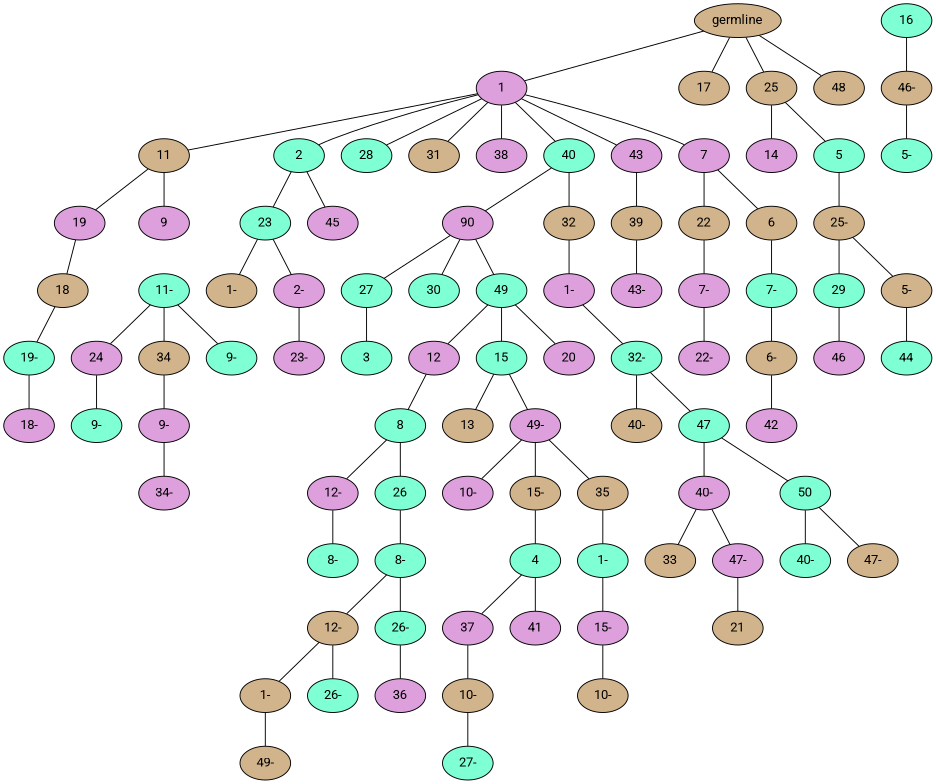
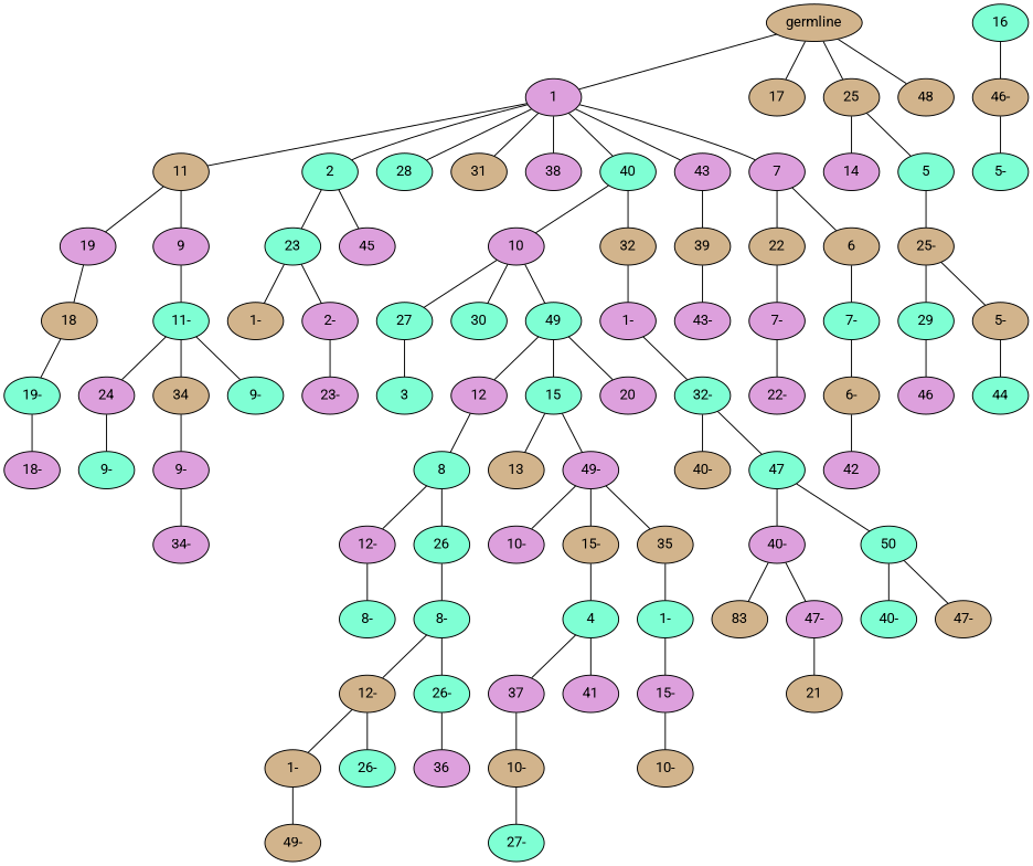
  graph {
    fontname=Roboto
    node [fillcolor=plum fontname=Roboto style=filled]
    edge [fontname=Roboto]
    n1 [fillcolor=tan label=germline]
    n2 [label=1]
    n3 [fillcolor=tan label=17]
    n4 [fillcolor=tan label=25]
    n5 [fillcolor=tan label=48]
    n6 [fillcolor=tan label=11]
    n7 [fillcolor=aquamarine label=2]
    n8 [fillcolor=aquamarine label=28]
    n9 [fillcolor=tan label=31]
    n10 [label=38]
    n11 [fillcolor=aquamarine label=40]
    n12 [label=43]
    n13 [label=7]
    n14 [label=14]
    n15 [fillcolor=aquamarine label=5]
    n16 [label=19]
    n17 [label=9]
    n18 [fillcolor=aquamarine label=23]
    n19 [label=45]
-   n20 [label=90]
+   n20 [label=10]
    n21 [fillcolor=tan label=32]
    n22 [fillcolor=tan label=39]
    n23 [fillcolor=tan label=22]
    n24 [fillcolor=tan label=6]
    n25 [fillcolor=tan label=18]
    n26 [fillcolor=aquamarine label="11-"]
    n27 [fillcolor=aquamarine label="19-"]
    n28 [label="18-"]
    n29 [label=24]
    n30 [fillcolor=tan label=34]
    n31 [fillcolor=aquamarine label="9-"]
    n32 [fillcolor=aquamarine label="9-"]
    n33 [label="9-"]
    n34 [label="34-"]
    n35 [fillcolor=tan label="1-"]
    n36 [label="2-"]
    n37 [label="23-"]
    n38 [fillcolor=aquamarine label=27]
    n39 [fillcolor=aquamarine label=30]
    n40 [fillcolor=aquamarine label=49]
    n41 [label="1-"]
    n42 [fillcolor=aquamarine label=3]
    n43 [label=12]
    n44 [fillcolor=aquamarine label=15]
    n45 [label=20]
    n46 [fillcolor=aquamarine label=8]
    n47 [fillcolor=tan label=13]
    n48 [label="49-"]
    n49 [label="12-"]
    n50 [fillcolor=aquamarine label=26]
    n51 [fillcolor=aquamarine label="8-"]
    n52 [fillcolor=aquamarine label="8-"]
    n53 [fillcolor=tan label="12-"]
    n54 [fillcolor=aquamarine label="26-"]
    n55 [fillcolor=tan label="1-"]
    n56 [fillcolor=aquamarine label="26-"]
    n57 [label=36]
    n58 [fillcolor=tan label="49-"]
    n59 [label="10-"]
    n60 [fillcolor=tan label="15-"]
    n61 [fillcolor=tan label=35]
    n62 [fillcolor=aquamarine label=4]
    n63 [fillcolor=aquamarine label="1-"]
    n64 [label=37]
    n65 [label=41]
    n66 [fillcolor=tan label="10-"]
    n67 [fillcolor=aquamarine label="27-"]
    n68 [label="15-"]
    n69 [fillcolor=tan label="10-"]
    n70 [fillcolor=aquamarine label="32-"]
    n71 [fillcolor=tan label="40-"]
    n72 [fillcolor=aquamarine label=47]
    n73 [label="40-"]
    n74 [fillcolor=aquamarine label=50]
-   n75 [fillcolor=tan label=33]
+   n75 [fillcolor=tan label=83]
    n76 [label="47-"]
    n77 [fillcolor=aquamarine label="40-"]
    n78 [fillcolor=tan label="47-"]
    n79 [fillcolor=tan label=21]
    n80 [label="43-"]
    n81 [label="7-"]
    n82 [fillcolor=aquamarine label="7-"]
    n83 [label="22-"]
    n84 [fillcolor=tan label="6-"]
    n85 [label=42]
    n86 [fillcolor=tan label="25-"]
    n87 [fillcolor=aquamarine label=29]
    n88 [fillcolor=tan label="5-"]
    n89 [label=46]
    n90 [fillcolor=aquamarine label=44]
    n91 [fillcolor=aquamarine label=16]
    n92 [fillcolor=tan label="46-"]
    n93 [fillcolor=aquamarine label="5-"]
    n1 -- n2
    n1 -- n3
    n1 -- n4
    n1 -- n5
    n2 -- n6
    n2 -- n7
    n2 -- n8
    n2 -- n9
    n2 -- n10
    n2 -- n11
    n2 -- n12
    n2 -- n13
    n4 -- n14
    n4 -- n15
    n6 -- n16
    n6 -- n17
    n7 -- n18
    n7 -- n19
    n11 -- n20
    n11 -- n21
    n12 -- n22
    n13 -- n23
    n13 -- n24
    n15 -- n86
    n16 -- n25
+   n17 -- n26
    n18 -- n35
    n18 -- n36
    n20 -- n38
    n20 -- n39
    n20 -- n40
    n21 -- n41
    n22 -- n80
    n23 -- n81
    n24 -- n82
    n25 -- n27
    n26 -- n29
    n26 -- n30
    n26 -- n31
    n27 -- n28
    n29 -- n32
    n30 -- n33
    n33 -- n34
    n36 -- n37
    n38 -- n42
    n40 -- n43
    n40 -- n44
    n40 -- n45
    n41 -- n70
    n43 -- n46
    n44 -- n47
    n44 -- n48
    n46 -- n49
    n46 -- n50
    n48 -- n59
    n48 -- n60
    n48 -- n61
    n49 -- n51
    n50 -- n52
    n52 -- n53
    n52 -- n54
    n53 -- n55
    n53 -- n56
    n54 -- n57
    n55 -- n58
    n60 -- n62
    n61 -- n63
    n62 -- n64
    n62 -- n65
    n63 -- n68
    n64 -- n66
    n66 -- n67
    n68 -- n69
    n70 -- n71
    n70 -- n72
    n72 -- n73
    n72 -- n74
    n73 -- n75
    n73 -- n76
    n74 -- n77
    n74 -- n78
    n76 -- n79
    n81 -- n83
    n82 -- n84
    n84 -- n85
    n86 -- n87
    n86 -- n88
    n87 -- n89
    n88 -- n90
    n91 -- n92
    n92 -- n93
  }
